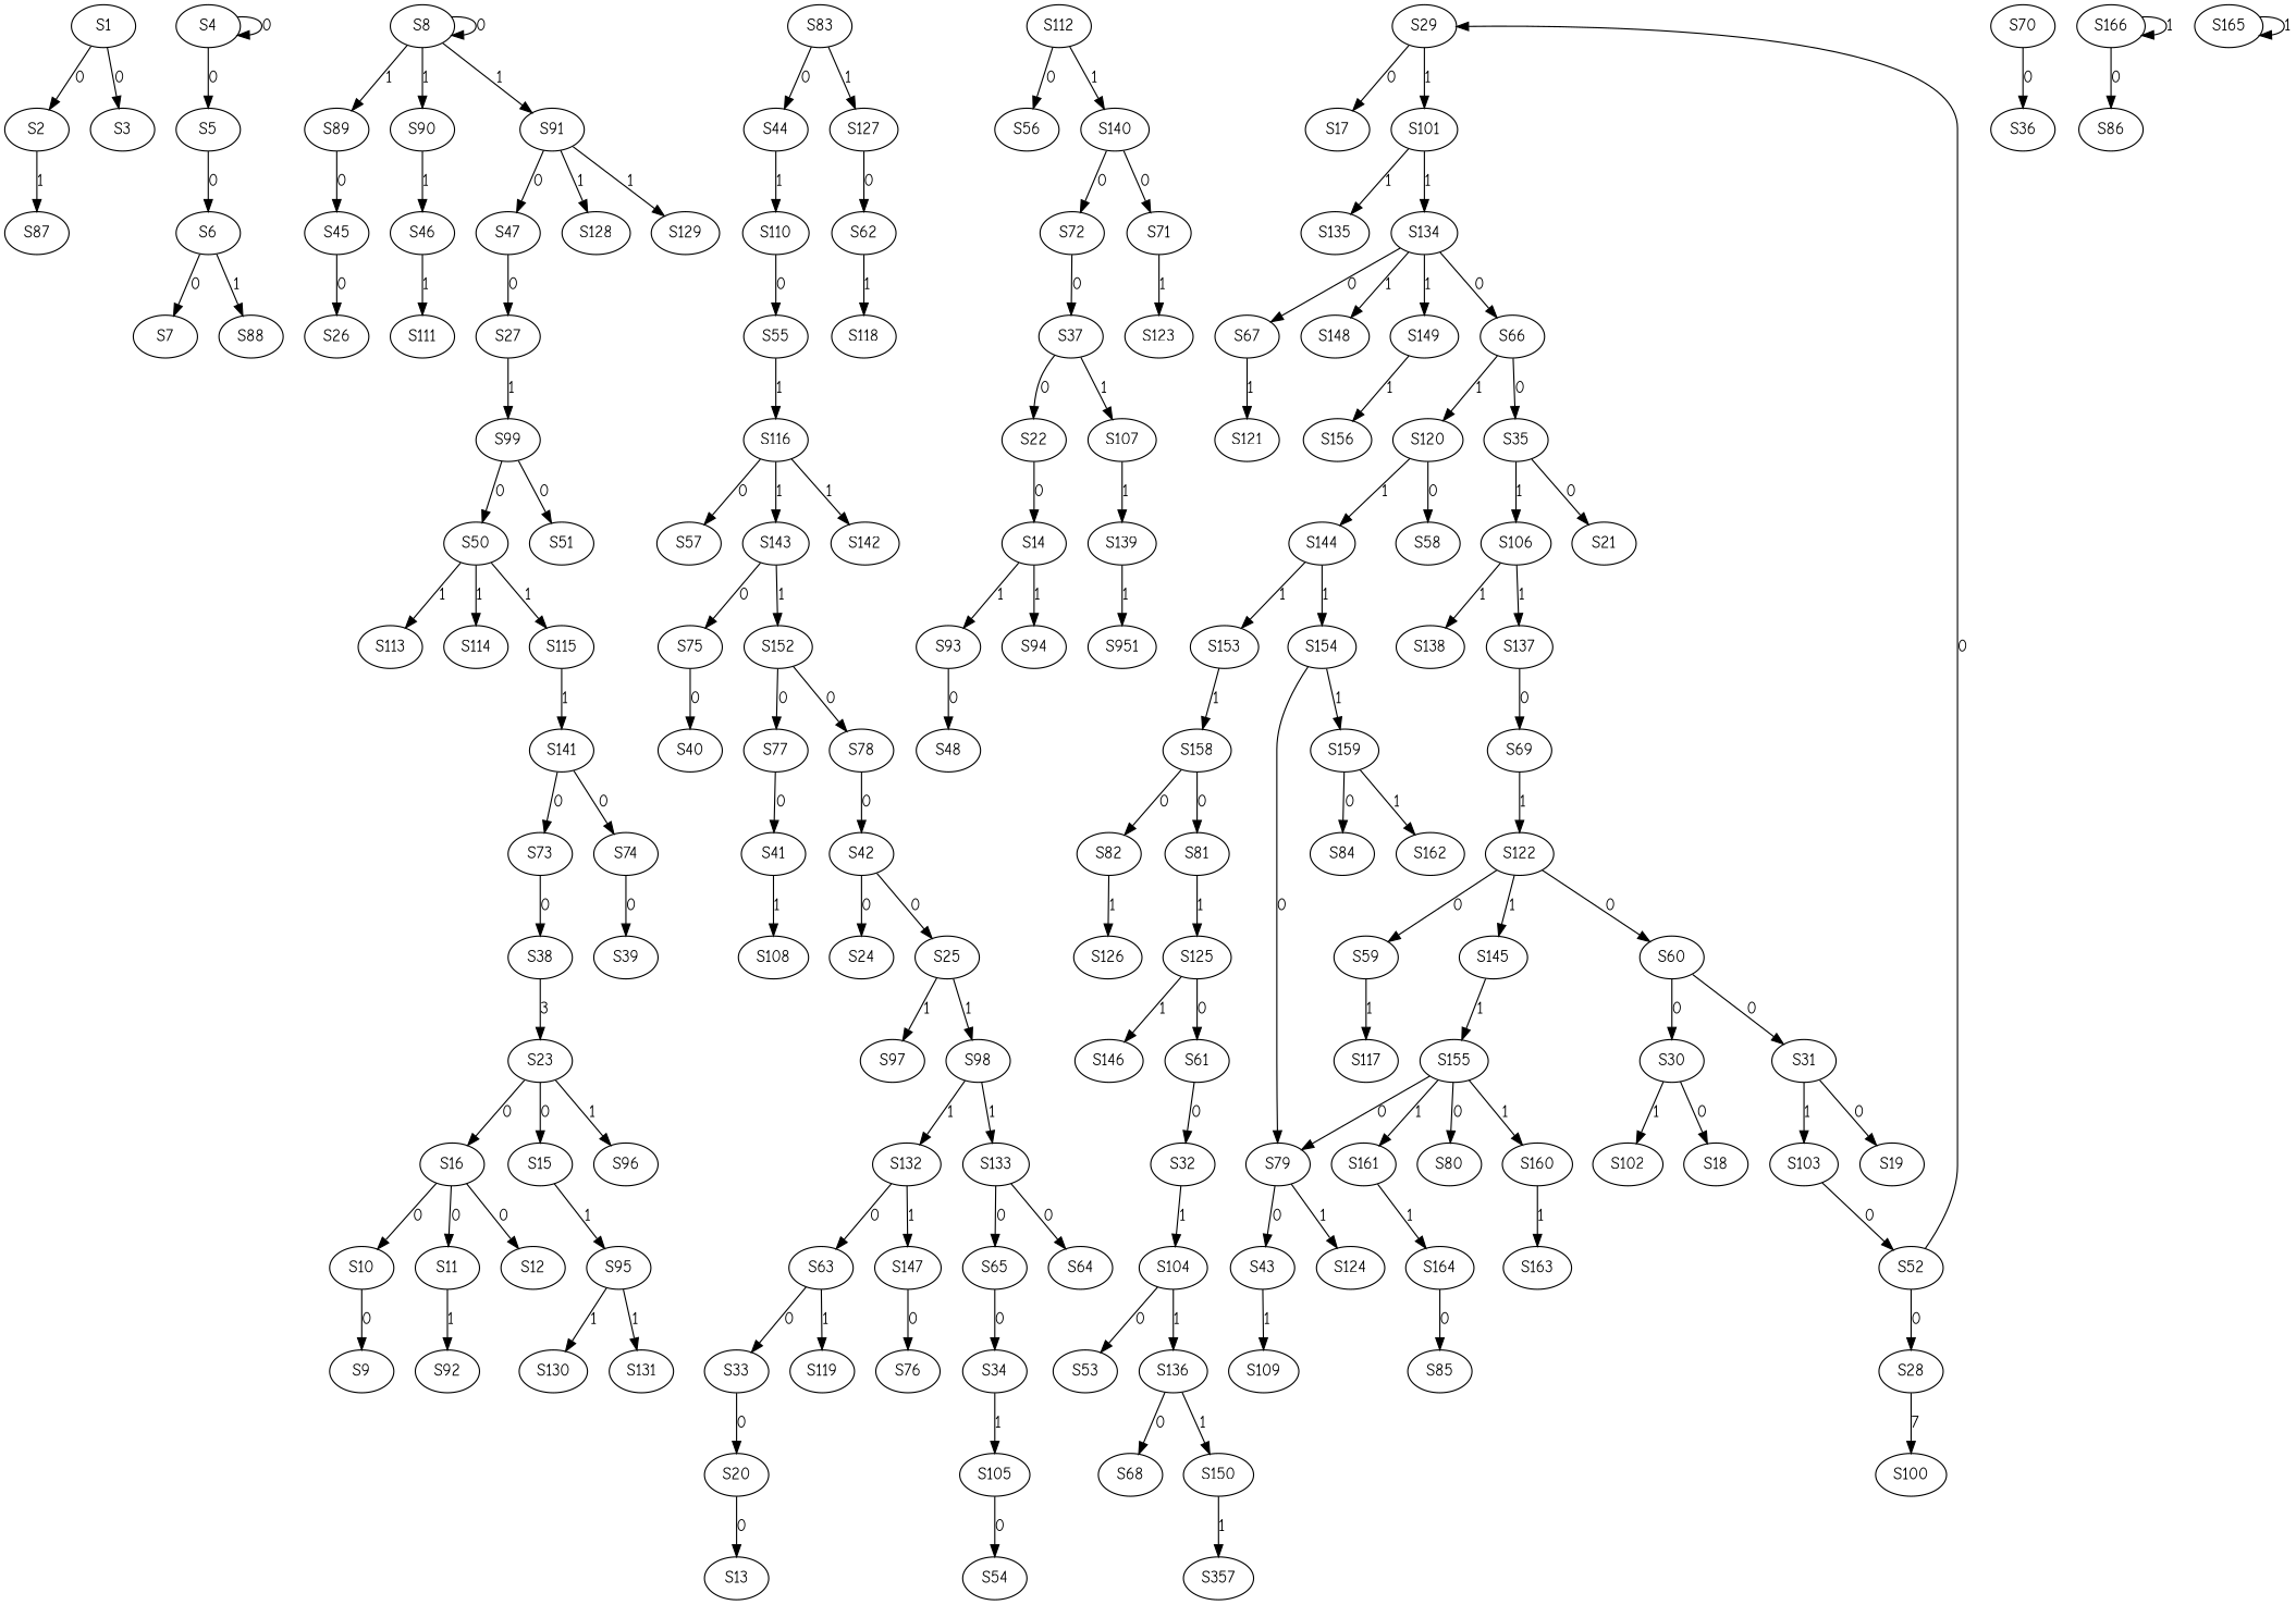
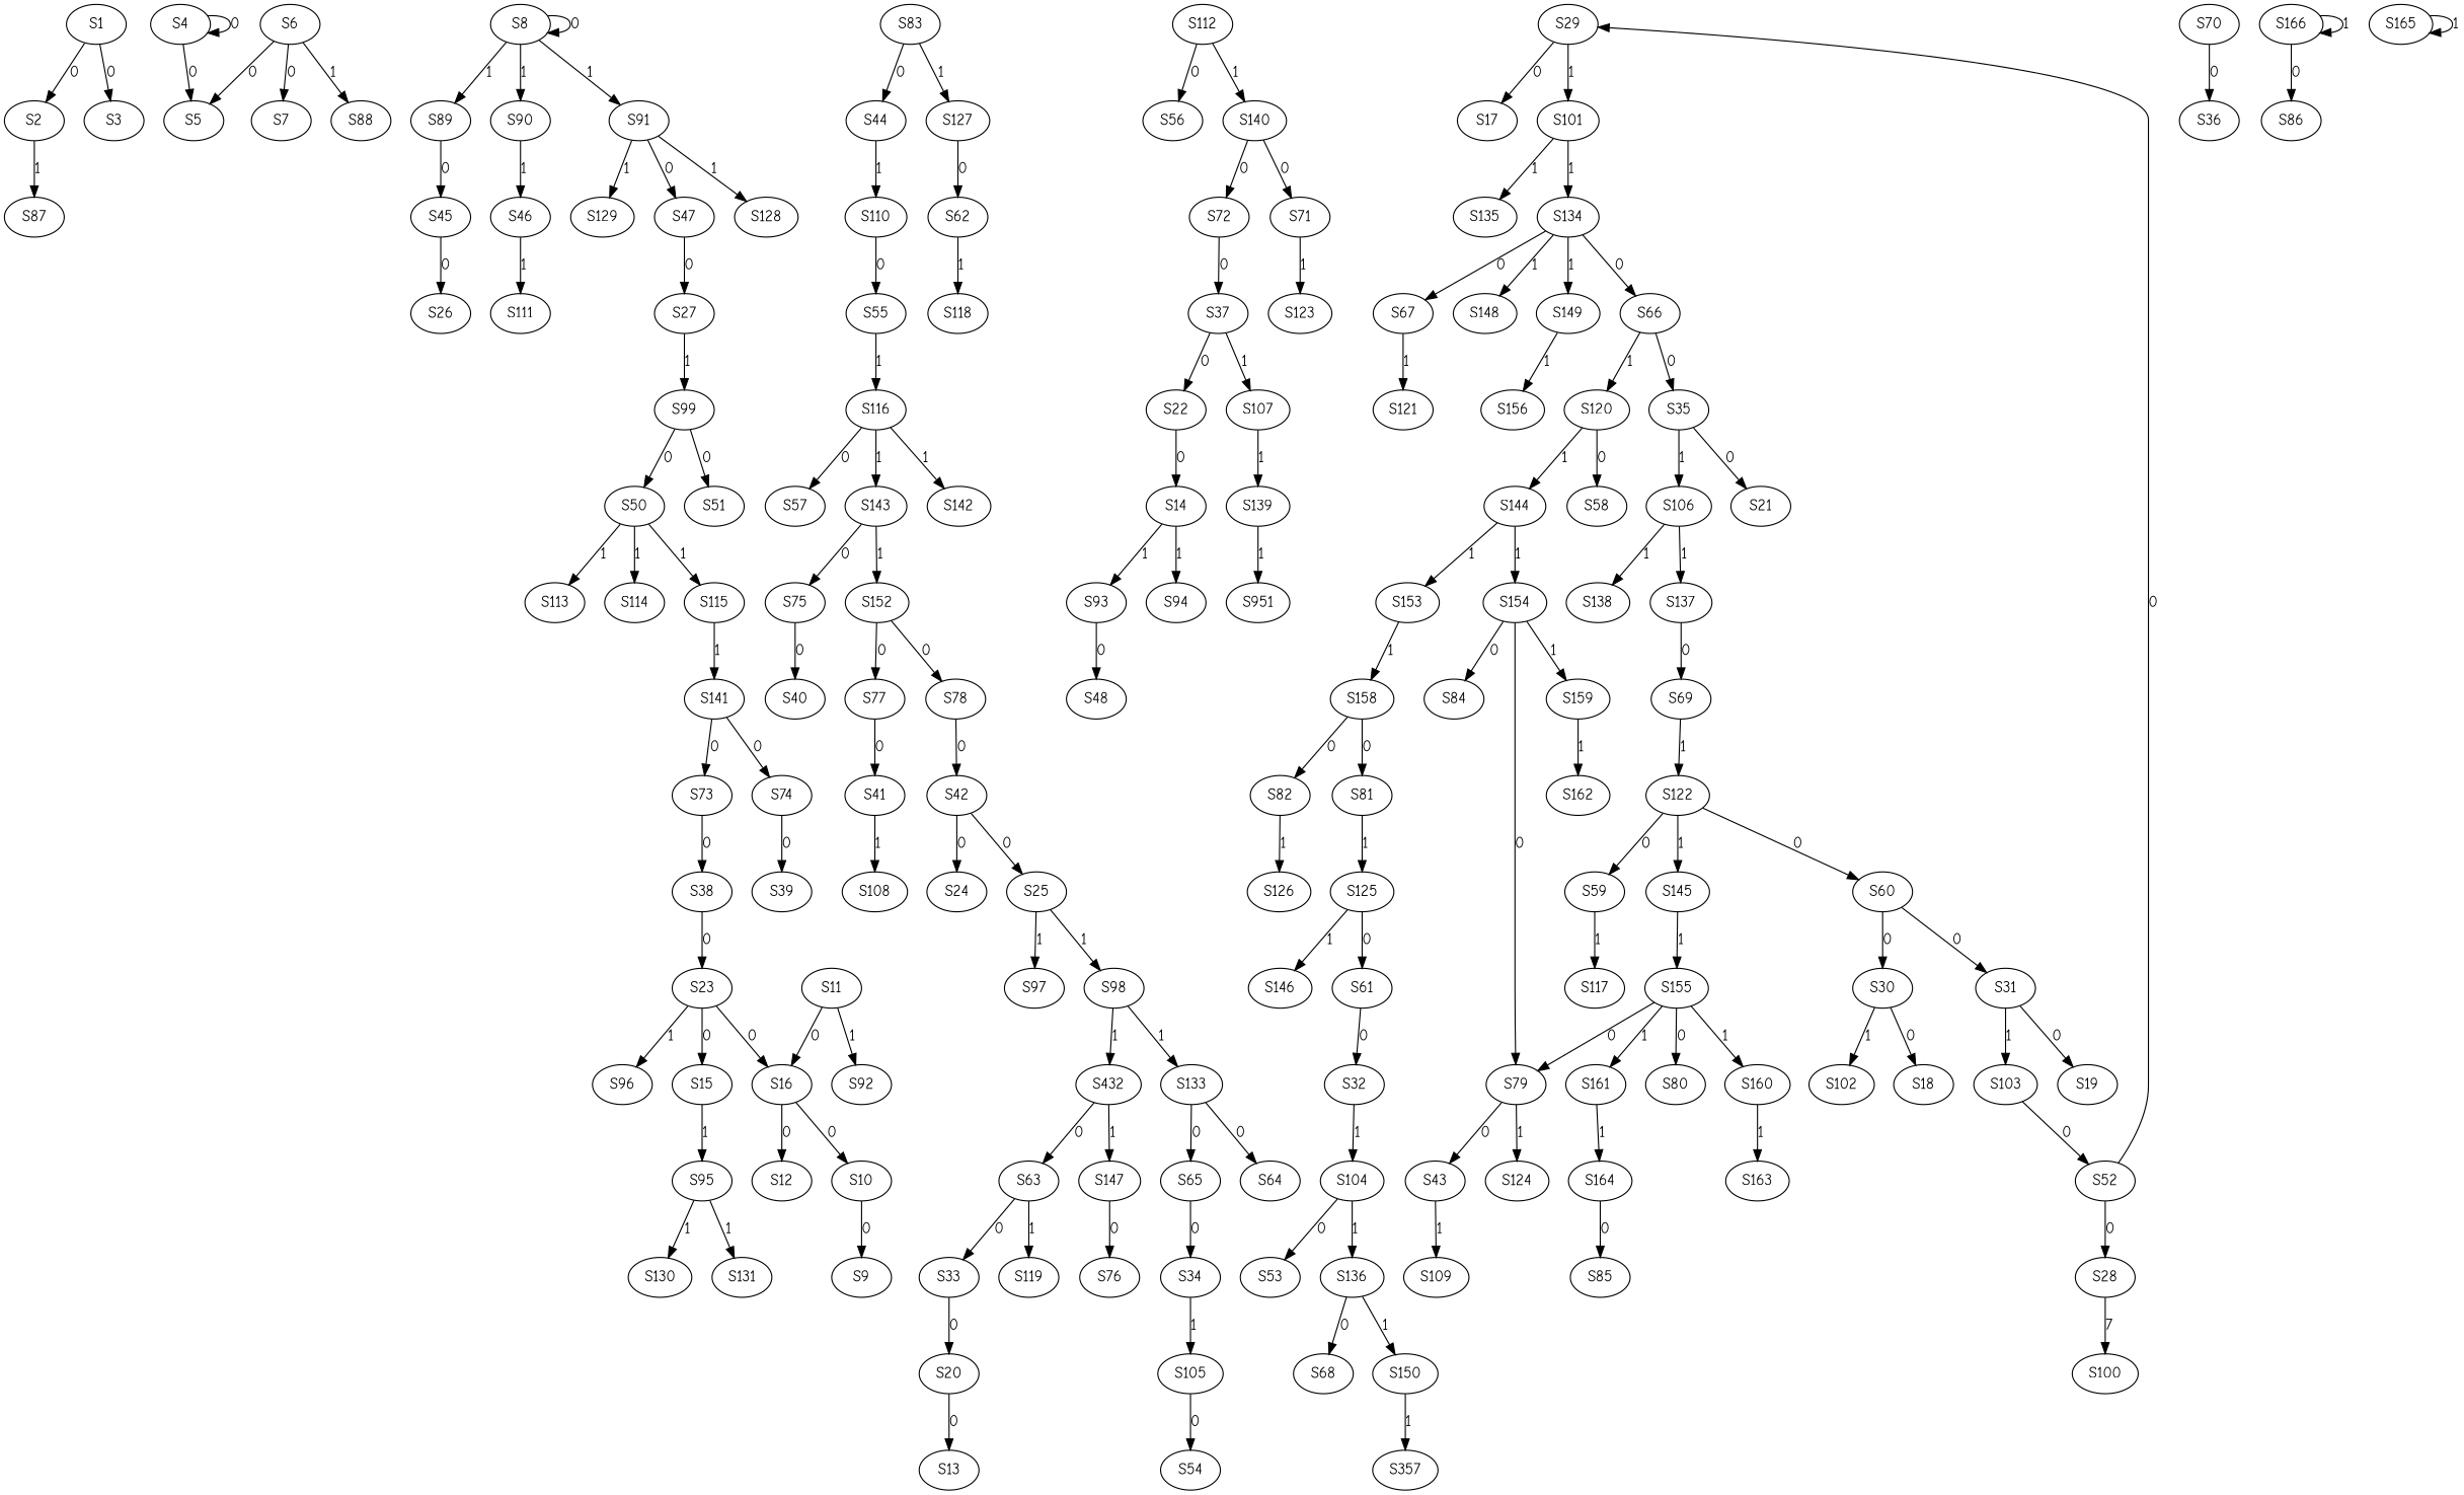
  strict digraph {
    fontname="Comic Neue"
    node [fontname="Comic Neue"]
    edge [fontname="Comic Neue"]
    S1
    S2
    S3
    S87
    S4
    S5
    S6
    S7
    S88
    S8
    S89
    S90
    S91
    S45
    S46
    S47
    S128
    S129
    S10
    S9
    S16
    S11
    S12
    S92
    S20
    S13
    S22
    S14
    S93
    S94
    S48
    S23
    S15
    S96
    S95
    S130
    S131
    S29
    S17
    S101
    S134
    S135
    S30
    S18
    S102
    S31
    S19
    S103
    S52
    S33
    S35
    S21
    S106
    S137
    S138
    S37
    S107
    S139
    S38
    S41
    S108
    S42
    S24
    S25
    S97
    S98
-   S132
+   S132 [label=S432]
    S133
    S26
    S27
    S99
    S50
    S51
    S28
    S100
    S60
    S61
    S32
    S104
    S53
    S136
    S63
    S119
    S65
    S34
    S105
    S54
    S66
    S120
    S58
    S144
    S70
    S36
    S72
    S73
    S74
    S39
    S75
    S40
    S77
    S78
    S79
    S43
    S124
    S109
    S83
    S44
    S127
    S110
    S62
    S55
    S111
    S112
    S56
    S140
    S113
    S114
    S115
    S141
    S68
    S150
    S116
    S57
    S143
    S142
    S71
    S152
    S154
    S153
    S122
    S59
    S145
    S117
    S155
    S125
    S146
    S118
    S147
    S76
    S64
    S67
    S148
    S149
    S121
    S156
    n146 [label=S357]
    S69
    S123
    S159
    S84
    S162
    S80
    S160
    S161
    S163
    S164
    S158
    S81
    S82
    S126
    S85
    S166
    S86
    n164 [label=S951]
    S165
    S1 -> S2 [label=0]
    S1 -> S3 [label=0]
    S2 -> S87 [label=1]
    S4 -> S4 [label=0]
    S4 -> S5 [label=0]
-   S5 -> S6 [label=0]
+   S6 -> S5 [label=0]
    S6 -> S7 [label=0]
    S6 -> S88 [label=1]
    S8 -> S8 [label=0]
    S8 -> S89 [label=1]
    S8 -> S90 [label=1]
    S8 -> S91 [label=1]
    S89 -> S45 [label=0]
    S90 -> S46 [label=1]
    S91 -> S47 [label=0]
    S91 -> S128 [label=1]
    S91 -> S129 [label=1]
    S45 -> S26 [label=0]
    S46 -> S111 [label=1]
    S47 -> S27 [label=0]
    S10 -> S9 [label=0]
    S16 -> S10 [label=0]
-   S16 -> S11 [label=0]
+   S11 -> S16 [label=0]
    S16 -> S12 [label=0]
    S11 -> S92 [label=1]
    S20 -> S13 [label=0]
    S22 -> S14 [label=0]
    S14 -> S93 [label=1]
    S14 -> S94 [label=1]
    S93 -> S48 [label=0]
    S23 -> S16 [label=0]
    S23 -> S15 [label=0]
    S23 -> S96 [label=1]
    S15 -> S95 [label=1]
    S95 -> S130 [label=1]
    S95 -> S131 [label=1]
    S29 -> S17 [label=0]
    S29 -> S101 [label=1]
    S101 -> S134 [label=1]
    S101 -> S135 [label=1]
    S134 -> S66 [label=0]
    S134 -> S67 [label=0]
    S134 -> S148 [label=1]
    S134 -> S149 [label=1]
    S30 -> S18 [label=0]
    S30 -> S102 [label=1]
    S31 -> S19 [label=0]
    S31 -> S103 [label=1]
    S103 -> S52 [label=0]
    S52 -> S29 [label=0]
    S52 -> S28 [label=0]
    S33 -> S20 [label=0]
    S35 -> S21 [label=0]
    S35 -> S106 [label=1]
    S106 -> S137 [label=1]
    S106 -> S138 [label=1]
    S137 -> S69 [label=0]
    S37 -> S22 [label=0]
    S37 -> S107 [label=1]
    S107 -> S139 [label=1]
    S139 -> n164 [label=1]
-   S38 -> S23 [label=3]
+   S38 -> S23 [label=0]
    S41 -> S108 [label=1]
    S42 -> S24 [label=0]
    S42 -> S25 [label=0]
    S25 -> S97 [label=1]
    S25 -> S98 [label=1]
    S98 -> S132 [label=1]
    S98 -> S133 [label=1]
    S132 -> S63 [label=0]
    S132 -> S147 [label=1]
    S133 -> S65 [label=0]
    S133 -> S64 [label=0]
    S27 -> S99 [label=1]
    S99 -> S50 [label=0]
    S99 -> S51 [label=0]
    S50 -> S113 [label=1]
    S50 -> S114 [label=1]
    S50 -> S115 [label=1]
    S28 -> S100 [label=7]
    S60 -> S30 [label=0]
    S60 -> S31 [label=0]
    S61 -> S32 [label=0]
    S32 -> S104 [label=1]
    S104 -> S53 [label=0]
    S104 -> S136 [label=1]
    S136 -> S68 [label=0]
    S136 -> S150 [label=1]
    S63 -> S33 [label=0]
    S63 -> S119 [label=1]
    S65 -> S34 [label=0]
    S34 -> S105 [label=1]
    S105 -> S54 [label=0]
    S66 -> S35 [label=0]
    S66 -> S120 [label=1]
    S120 -> S58 [label=0]
    S120 -> S144 [label=1]
    S144 -> S154 [label=1]
    S144 -> S153 [label=1]
    S70 -> S36 [label=0]
    S72 -> S37 [label=0]
    S73 -> S38 [label=0]
    S74 -> S39 [label=0]
    S75 -> S40 [label=0]
    S77 -> S41 [label=0]
    S78 -> S42 [label=0]
    S79 -> S43 [label=0]
    S79 -> S124 [label=1]
    S43 -> S109 [label=1]
    S83 -> S44 [label=0]
    S83 -> S127 [label=1]
    S44 -> S110 [label=1]
    S127 -> S62 [label=0]
    S110 -> S55 [label=0]
    S62 -> S118 [label=1]
    S55 -> S116 [label=1]
    S112 -> S56 [label=0]
    S112 -> S140 [label=1]
    S140 -> S72 [label=0]
    S140 -> S71 [label=0]
    S115 -> S141 [label=1]
    S141 -> S73 [label=0]
    S141 -> S74 [label=0]
    S150 -> n146 [label=1]
    S116 -> S57 [label=0]
    S116 -> S143 [label=1]
    S116 -> S142 [label=1]
    S143 -> S75 [label=0]
    S143 -> S152 [label=1]
    S71 -> S123 [label=1]
    S152 -> S77 [label=0]
    S152 -> S78 [label=0]
    S154 -> S79 [label=0]
    S154 -> S159 [label=1]
    S153 -> S158 [label=1]
    S122 -> S60 [label=0]
    S122 -> S59 [label=0]
    S122 -> S145 [label=1]
    S59 -> S117 [label=1]
    S145 -> S155 [label=1]
    S155 -> S79 [label=0]
    S155 -> S80 [label=0]
    S155 -> S160 [label=1]
    S155 -> S161 [label=1]
    S125 -> S61 [label=0]
    S125 -> S146 [label=1]
    S147 -> S76 [label=0]
    S67 -> S121 [label=1]
    S149 -> S156 [label=1]
    S69 -> S122 [label=1]
-   S159 -> S84 [label=0]
+   S154 -> S84 [label=0]
    S159 -> S162 [label=1]
    S160 -> S163 [label=1]
    S161 -> S164 [label=1]
    S164 -> S85 [label=0]
    S158 -> S81 [label=0]
    S158 -> S82 [label=0]
    S81 -> S125 [label=1]
    S82 -> S126 [label=1]
    S166 -> S166 [label=1]
    S166 -> S86 [label=0]
    S165 -> S165 [label=1]
  }
